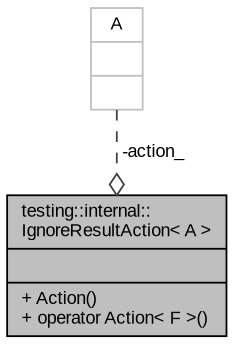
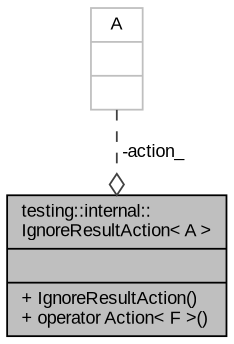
  digraph {
    fontname="Liberation Sans"
    node [fontname="Liberation Sans" fontsize=10 shape=record style=filled]
-   n1 [color=black fillcolor=grey75 fontcolor=black height=0.2 label="{testing::internal::\lIgnoreResultAction\< A \>\n||+ Action()\l+ operator Action\< F \>()\l}" width=0.4]
+   n1 [color=black fillcolor=grey75 fontcolor=black height=0.2 label="{testing::internal::\lIgnoreResultAction\< A \>\n||+ IgnoreResultAction()\l+ operator Action\< F \>()\l}" width=0.4]
    n2 [color=grey75 fillcolor=white height=0.2 label="{A\n||}" width=0.4]
    n2 -> n1 [arrowhead=odiamond color=grey25 fontname="Liberation Sans" fontsize=10 label=" -action_" labelfontname=Helvetica labelfontsize=10 style=dashed]
  }
